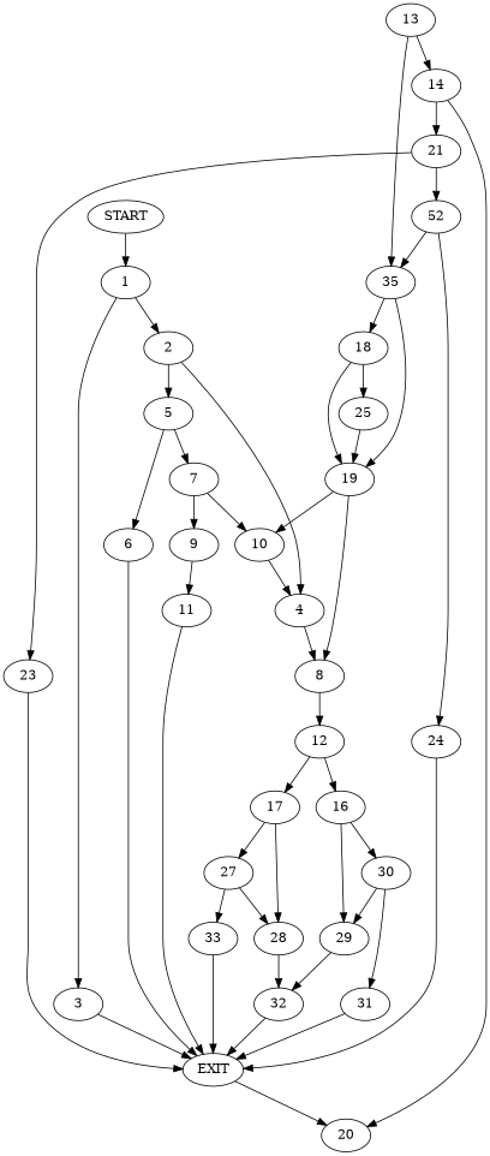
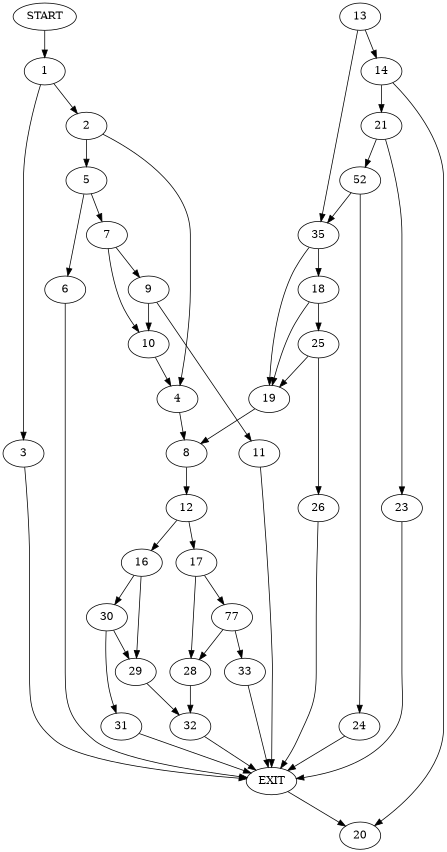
  digraph {
    n1 [label=START]
    1
    2
    3
    n5 [label=EXIT]
    20
    4
    5
    8
    6
    7
    12
    9
    10
    11
    16
    17
    13
    14
    n20 [label=35]
    29
    30
-   27
+   27 [label=77]
    28
    21
    18
    19
    n28 [label=52]
    23
    25
    32
    31
    33
+   26
    24
    n1 -> 1
    1 -> 2
    1 -> 3
    2 -> 4
    2 -> 5
    3 -> n5
    n5 -> 20
    4 -> 8
    5 -> 6
    5 -> 7
    8 -> 12
    6 -> n5
    7 -> 9
    7 -> 10
    12 -> 16
    12 -> 17
-   19 -> 10
+   9 -> 10
    9 -> 11
    10 -> 4
    11 -> n5
    16 -> 29
    16 -> 30
    17 -> 27
    17 -> 28
    13 -> 14
    13 -> n20
    14 -> 20
    14 -> 21
    n20 -> 18
    n20 -> 19
    29 -> 32
    30 -> 29
    30 -> 31
    27 -> 28
    27 -> 33
    28 -> 32
    21 -> n28
    21 -> 23
    18 -> 19
    18 -> 25
    19 -> 8
    n28 -> n20
    n28 -> 24
    23 -> n5
    25 -> 19
+   25 -> 26
    32 -> n5
    31 -> n5
    33 -> n5
+   26 -> n5
    24 -> n5
  }
